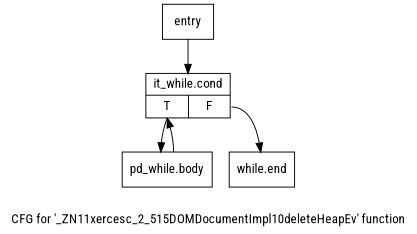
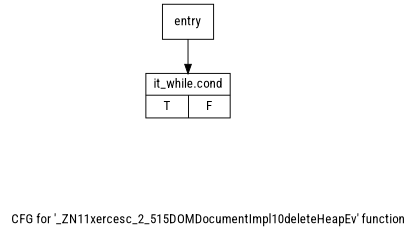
  digraph {
    label="CFG for '_ZN11xercesc_2_515DOMDocumentImpl10deleteHeapEv' function"
    fontname="Roboto Condensed"
    node [shape=record fontname="Roboto Condensed"]
    edge [fontname="Roboto Condensed"]
    n1 [label="{entry}"]
    n2 [label="{it_while.cond|{<s0>T|<s1>F}}"]
-   n3 [label="{pd_while.body}"]
-   n4 [label="{while.end}"]
    n1 -> n2
-   n2 -> n3 [tailport=s0]
-   n2 -> n4 [tailport=s1]
-   n3 -> n2
  }
